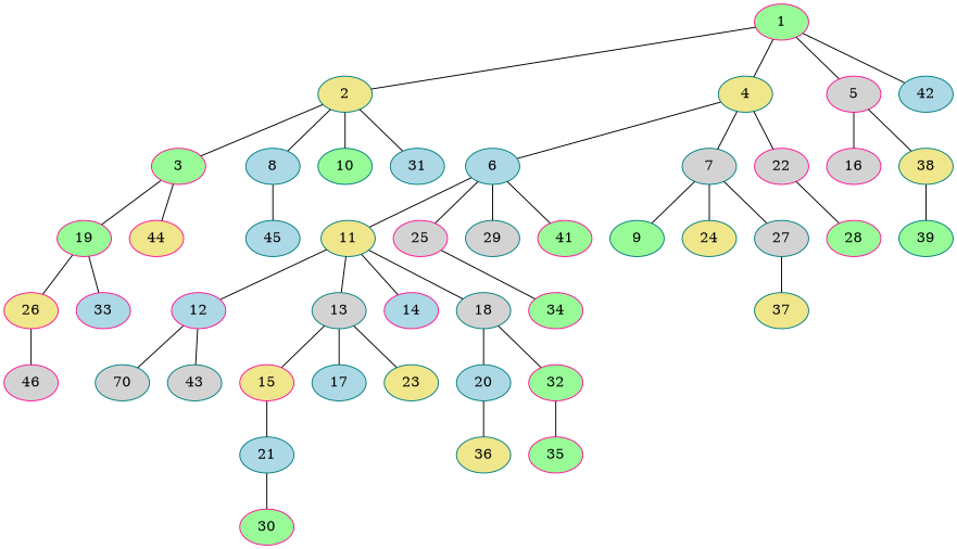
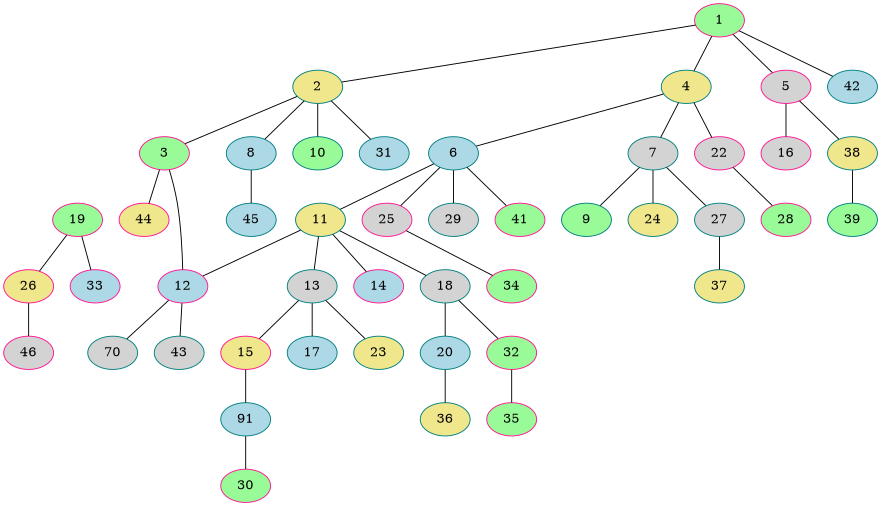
  graph {
    node [color=teal fillcolor=palegreen style=filled]
    edge [weight=1.0]
    1 [color=deeppink]
    2 [fillcolor=khaki]
    4 [fillcolor=khaki]
    5 [color=deeppink fillcolor=lightgrey]
    42 [fillcolor=lightblue]
    3 [color=deeppink]
    8 [fillcolor=lightblue]
    10
    31 [fillcolor=lightblue]
    6 [fillcolor=lightblue]
    7 [fillcolor=lightgrey]
    22 [color=deeppink fillcolor=lightgrey]
    16 [color=deeppink fillcolor=lightgrey]
    38 [fillcolor=khaki]
    19 [color=deeppink]
    44 [color=deeppink fillcolor=khaki]
    45 [fillcolor=lightblue]
    26 [color=deeppink fillcolor=khaki]
    33 [color=deeppink fillcolor=lightblue]
    11 [fillcolor=khaki]
    25 [color=deeppink fillcolor=lightgrey]
    29 [fillcolor=lightgrey]
    41 [color=deeppink]
    9
    24 [fillcolor=khaki]
    27 [fillcolor=lightgrey]
    28 [color=deeppink]
    39
    12 [color=deeppink fillcolor=lightblue]
    13 [fillcolor=lightgrey]
    14 [color=deeppink fillcolor=lightblue]
    18 [fillcolor=lightgrey]
    34 [color=deeppink]
    37 [fillcolor=khaki]
    n35 [fillcolor=lightgrey label=70]
    43 [fillcolor=lightgrey]
    15 [color=deeppink fillcolor=khaki]
    17 [fillcolor=lightblue]
    23 [fillcolor=khaki]
    20 [fillcolor=lightblue]
    32 [color=deeppink]
-   21 [fillcolor=lightblue]
+   21 [fillcolor=lightblue label=91]
    30 [color=deeppink]
    36 [fillcolor=khaki]
    35 [color=deeppink]
    46 [color=deeppink fillcolor=lightgrey]
    1 -- 2
    1 -- 4
    1 -- 5
    1 -- 42
    2 -- 3
    2 -- 8
    2 -- 10
    2 -- 31
    4 -- 6
    4 -- 7
    4 -- 22
    5 -- 16 [weight=2.0]
    5 -- 38
-   3 -- 19
+   3 -- 12
    3 -- 44
    8 -- 45
    6 -- 11 [weight=2.0]
    6 -- 25
    6 -- 29
    6 -- 41
    7 -- 9
    7 -- 24
    7 -- 27
    22 -- 28
    38 -- 39
    19 -- 26
    19 -- 33
    26 -- 46
    11 -- 12
    11 -- 13
    11 -- 14
    11 -- 18
    25 -- 34
    27 -- 37
    12 -- n35
    12 -- 43
    13 -- 15
    13 -- 17
    13 -- 23
    18 -- 20
    18 -- 32
    15 -- 21
    20 -- 36
    32 -- 35
    21 -- 30 [weight=2.0]
  }
